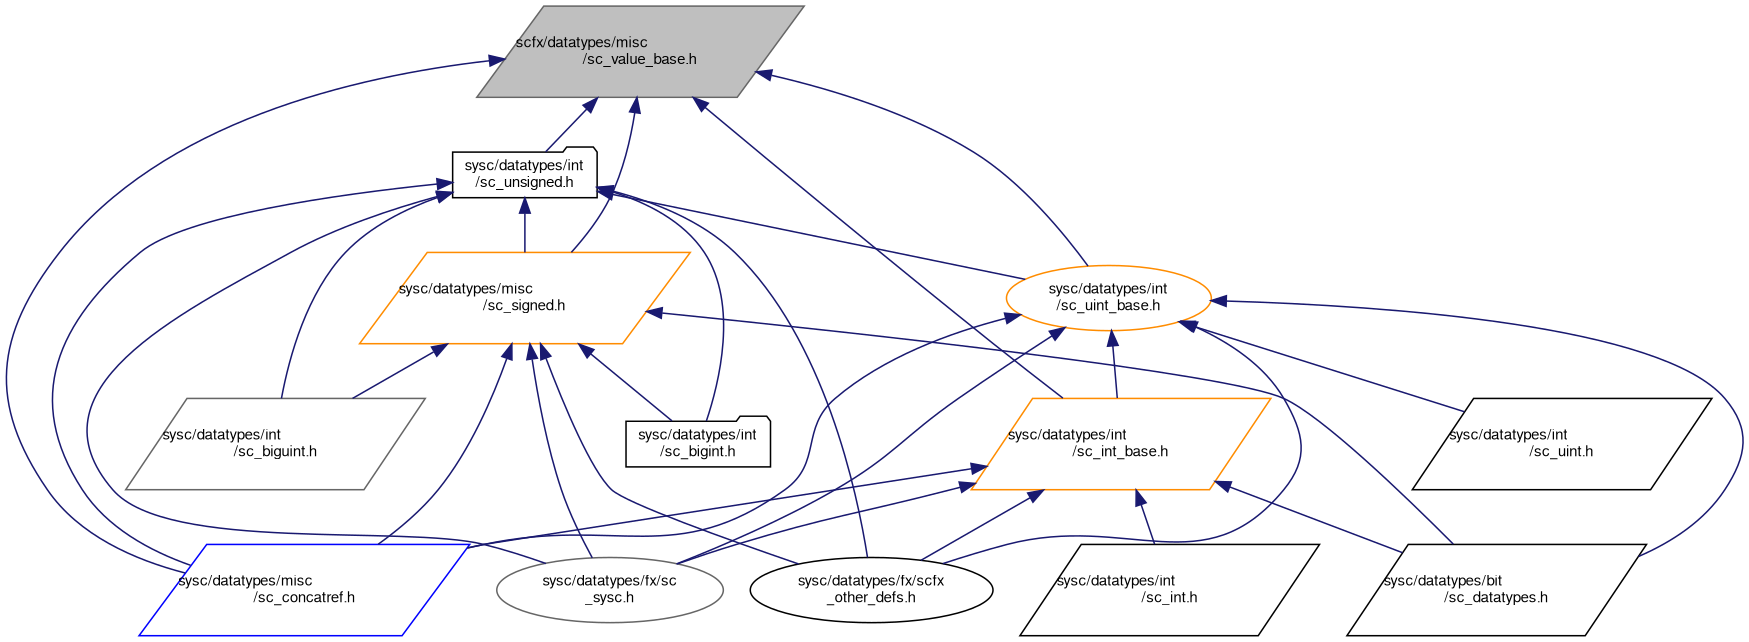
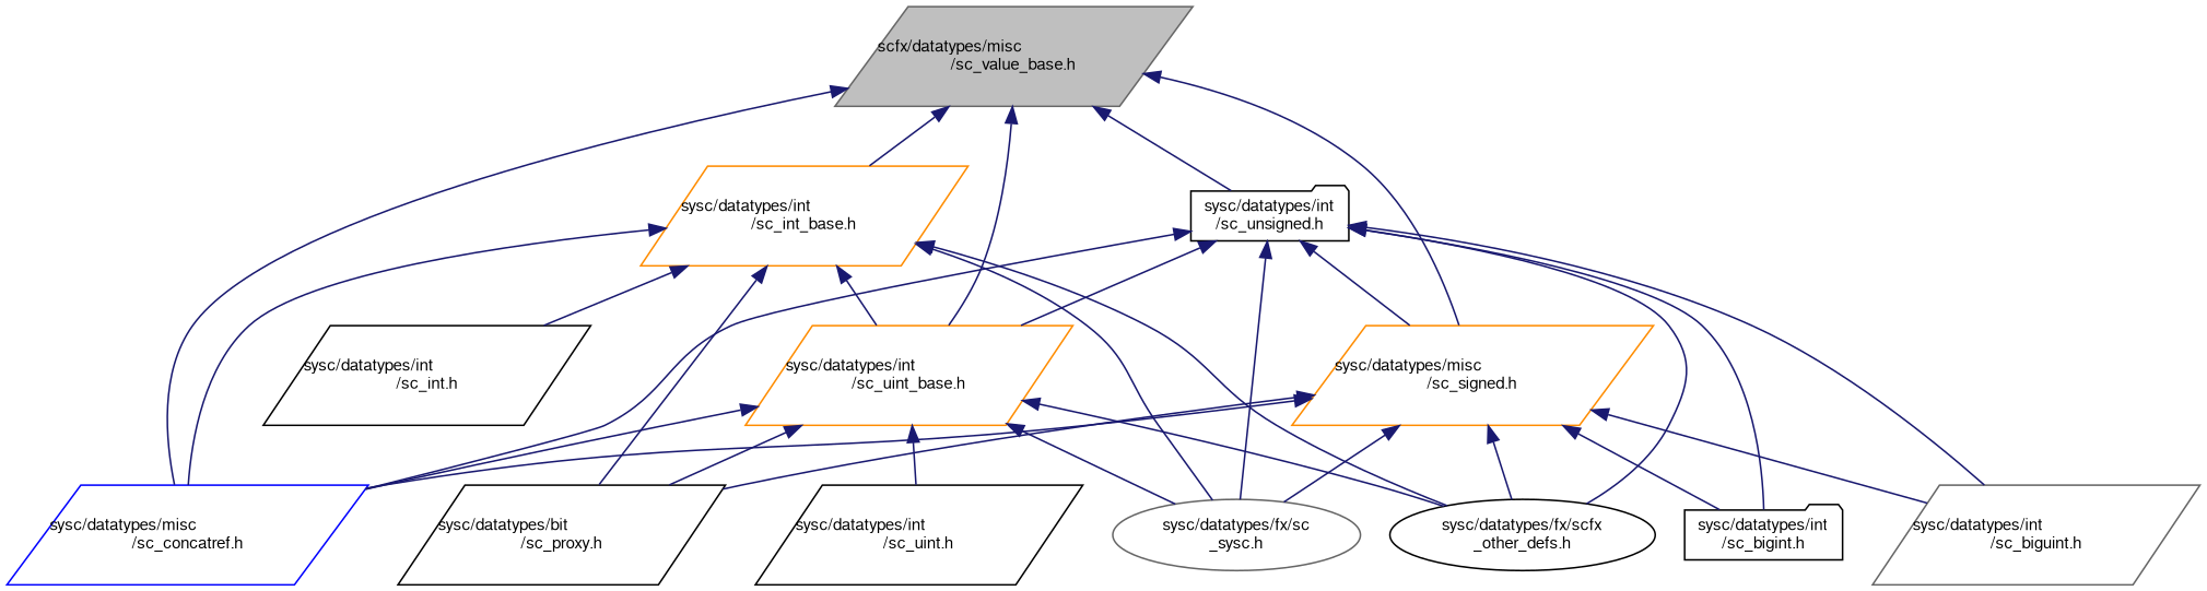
  digraph {
    node [color=black fillcolor=white fontname=FreeSans fontsize=10 shape=parallelogram style=filled]
    edge [color=midnightblue dir=back fontname=FreeSans fontsize=10 labelfontname=FreeSans labelfontsize=10 style=solid]
    n1 [color=gray40 fillcolor=grey75 fontcolor=black height=0.2 label="scfx/datatypes/misc\l/sc_value_base.h" width=0.4]
    n2 [color=darkorange height=0.2 label="sysc/datatypes/misc\l/sc_signed.h" width=0.4]
    n3 [color=blue height=0.2 label="sysc/datatypes/misc\l/sc_concatref.h" width=0.4]
    n4 [height=0.2 label="sysc/datatypes/int\l/sc_unsigned.h" shape=folder width=0.4]
    n5 [color=darkorange height=0.2 label="sysc/datatypes/int\l/sc_int_base.h" width=0.4]
-   n6 [color=darkorange height=0.2 label="sysc/datatypes/int\l/sc_uint_base.h" shape=ellipse width=0.4]
-   n7 [height=0.2 label="sysc/datatypes/bit\l/sc_datatypes.h" width=0.4]
+   n6 [color=darkorange height=0.2 label="sysc/datatypes/int\l/sc_uint_base.h" width=0.4]
+   n7 [height=0.2 label="sysc/datatypes/bit\l/sc_proxy.h" width=0.4]
    n8 [height=0.2 label="sysc/datatypes/int\l/sc_bigint.h" shape=folder width=0.4]
    n9 [color=gray40 height=0.2 label="sysc/datatypes/int\l/sc_biguint.h" width=0.4]
    n10 [color=gray40 height=0.2 label="sysc/datatypes/fx/sc\l_sysc.h" shape=ellipse width=0.4]
    n11 [height=0.2 label="sysc/datatypes/fx/scfx\l_other_defs.h" shape=ellipse width=0.4]
    n12 [height=0.2 label="sysc/datatypes/int\l/sc_int.h" width=0.4]
    n13 [height=0.2 label="sysc/datatypes/int\l/sc_uint.h" width=0.4]
    n1 -> n2
    n1 -> n3
    n1 -> n4
    n1 -> n5
    n1 -> n6
    n2 -> n3
    n2 -> n7
    n2 -> n8
    n2 -> n9
    n2 -> n10
    n2 -> n11
    n4 -> n2
    n4 -> n3
    n4 -> n6
    n4 -> n8
    n4 -> n9
    n4 -> n10
    n4 -> n11
    n5 -> n3
    n5 -> n7
    n5 -> n10
    n5 -> n11
    n5 -> n12
    n6 -> n3
-   n6 -> n5
+   n5 -> n6
    n6 -> n7
    n6 -> n10
    n6 -> n11
    n6 -> n13
  }
